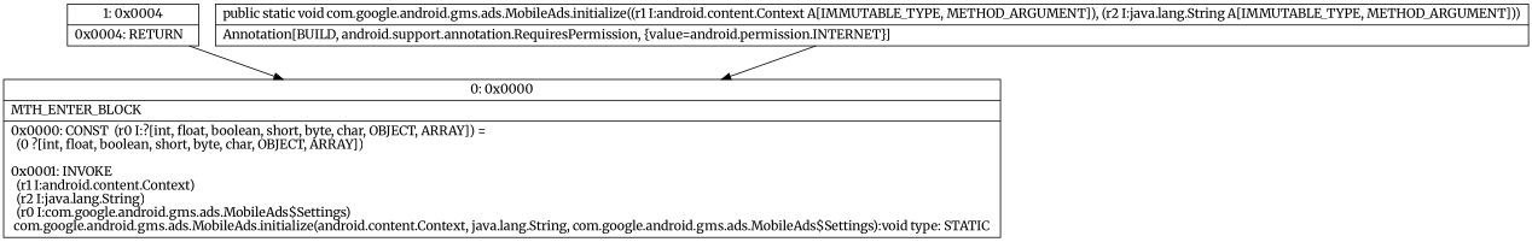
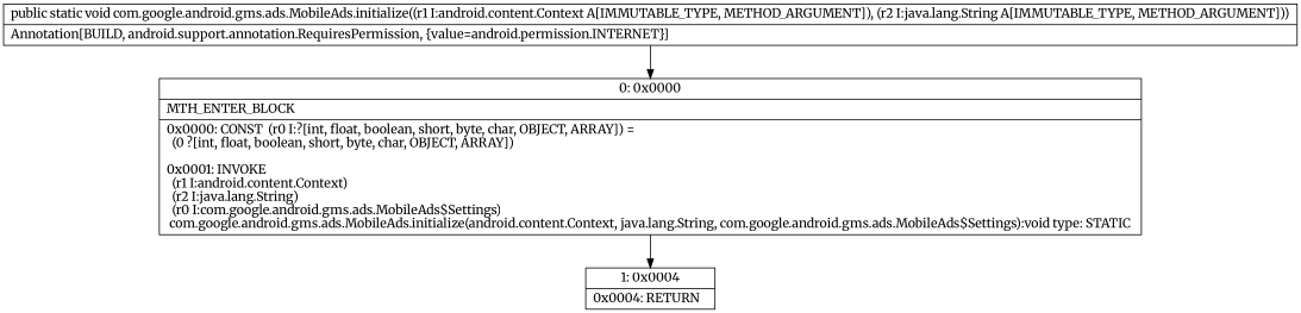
  digraph {
    fontname=Merriweather
    node [shape=record fontname=Merriweather]
    edge [fontname=Merriweather]
    n1 [label="{0\:\ 0x0000|MTH_ENTER_BLOCK\l|0x0000: CONST  (r0 I:?[int, float, boolean, short, byte, char, OBJECT, ARRAY]) = \l  (0 ?[int, float, boolean, short, byte, char, OBJECT, ARRAY])\l \l0x0001: INVOKE  \l  (r1 I:android.content.Context)\l  (r2 I:java.lang.String)\l  (r0 I:com.google.android.gms.ads.MobileAds$Settings)\l com.google.android.gms.ads.MobileAds.initialize(android.content.Context, java.lang.String, com.google.android.gms.ads.MobileAds$Settings):void type: STATIC \l}"]
    n2 [label="{1\:\ 0x0004|0x0004: RETURN   \l}"]
    n3 [label="{public static void com.google.android.gms.ads.MobileAds.initialize((r1 I:android.content.Context A[IMMUTABLE_TYPE, METHOD_ARGUMENT]), (r2 I:java.lang.String A[IMMUTABLE_TYPE, METHOD_ARGUMENT]))  | Annotation[BUILD, android.support.annotation.RequiresPermission, \{value=android.permission.INTERNET\}]\l}"]
-   n2 -> n1
+   n1 -> n2
    n3 -> n1
  }
